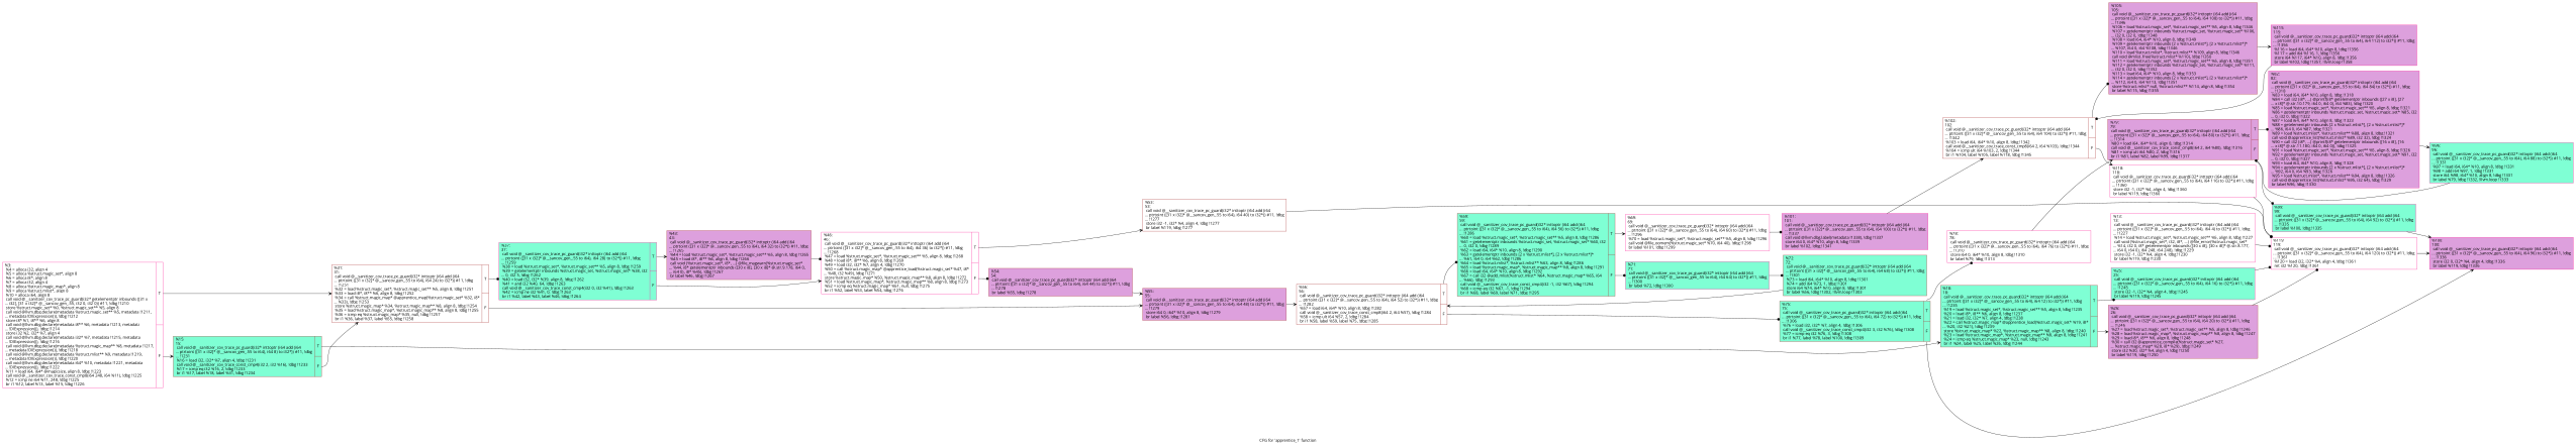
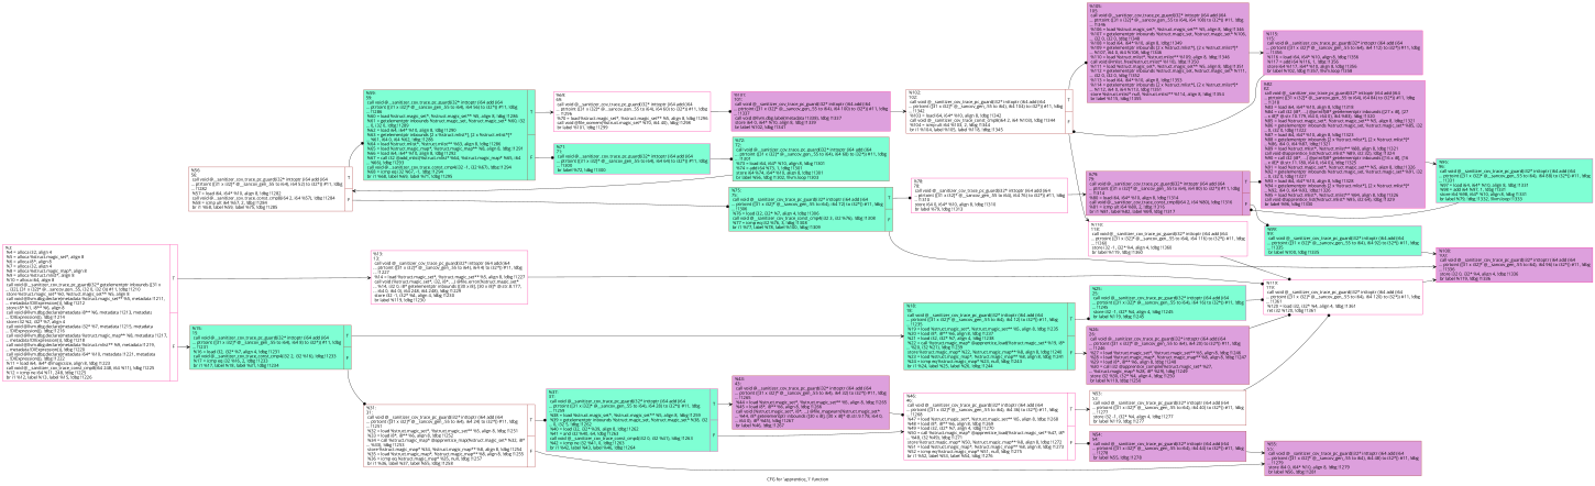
  digraph {
    fontname="Open Sans"
    label="CFG for 'apprentice_1' function"
    rankdir=LR
    node [color=deeppink fillcolor=white fontname="Open Sans" shape=record style=filled]
    edge [arrowhead=dot fontname="Open Sans"]
    n1 [label="{%3:\l  %4 = alloca i32, align 4\l  %5 = alloca %struct.magic_set*, align 8\l  %6 = alloca i8*, align 8\l  %7 = alloca i32, align 4\l  %8 = alloca %struct.magic_map*, align 8\l  %9 = alloca %struct.mlist*, align 8\l  %10 = alloca i64, align 8\l  call void @__sanitizer_cov_trace_pc_guard(i32* getelementptr inbounds ([31 x\l... i32], [31 x i32]* @__sancov_gen_.55, i32 0, i32 0)) #11, !dbg !1210\l  store %struct.magic_set* %0, %struct.magic_set** %5, align 8\l  call void @llvm.dbg.declare(metadata %struct.magic_set** %5, metadata !1211,\l... metadata !DIExpression()), !dbg !1212\l  store i8* %1, i8** %6, align 8\l  call void @llvm.dbg.declare(metadata i8** %6, metadata !1213, metadata\l... !DIExpression()), !dbg !1214\l  store i32 %2, i32* %7, align 4\l  call void @llvm.dbg.declare(metadata i32* %7, metadata !1215, metadata\l... !DIExpression()), !dbg !1216\l  call void @llvm.dbg.declare(metadata %struct.magic_map** %8, metadata !1217,\l... metadata !DIExpression()), !dbg !1218\l  call void @llvm.dbg.declare(metadata %struct.mlist** %9, metadata !1219,\l... metadata !DIExpression()), !dbg !1220\l  call void @llvm.dbg.declare(metadata i64* %10, metadata !1221, metadata\l... !DIExpression()), !dbg !1222\l  %11 = load i64, i64* @magicsize, align 8, !dbg !1223\l  call void @__sanitizer_cov_trace_const_cmp8(i64 248, i64 %11), !dbg !1225\l  %12 = icmp ne i64 %11, 248, !dbg !1225\l  br i1 %12, label %13, label %15, !dbg !1226\l|{<s0>T|<s1>F}}"]
    n2 [label="{%13:\l13:                                               \l  call void @__sanitizer_cov_trace_pc_guard(i32* inttoptr (i64 add (i64\l... ptrtoint ([31 x i32]* @__sancov_gen_.55 to i64), i64 4) to i32*)) #11, !dbg\l... !1227\l  %14 = load %struct.magic_set*, %struct.magic_set** %5, align 8, !dbg !1227\l  call void (%struct.magic_set*, i32, i8*, ...) @file_error(%struct.magic_set*\l... %14, i32 0, i8* getelementptr inbounds ([30 x i8], [30 x i8]* @.str.8.177,\l... i64 0, i64 0), i64 248, i64 248), !dbg !1229\l  store i32 -1, i32* %4, align 4, !dbg !1230\l  br label %119, !dbg !1230\l}"]
    n3 [color=brown fillcolor=aquamarine label="{%15:\l15:                                               \l  call void @__sanitizer_cov_trace_pc_guard(i32* inttoptr (i64 add (i64\l... ptrtoint ([31 x i32]* @__sancov_gen_.55 to i64), i64 8) to i32*)) #11, !dbg\l... !1231\l  %16 = load i32, i32* %7, align 4, !dbg !1231\l  call void @__sanitizer_cov_trace_const_cmp4(i32 2, i32 %16), !dbg !1233\l  %17 = icmp eq i32 %16, 2, !dbg !1233\l  br i1 %17, label %18, label %31, !dbg !1234\l|{<s0>T|<s1>F}}"]
    n4 [label="{%119:\l119:                                              \l  call void @__sanitizer_cov_trace_pc_guard(i32* inttoptr (i64 add (i64\l... ptrtoint ([31 x i32]* @__sancov_gen_.55 to i64), i64 120) to i32*)) #11, !dbg\l... !1361\l  %120 = load i32, i32* %4, align 4, !dbg !1361\l  ret i32 %120, !dbg !1361\l}"]
    n5 [color=brown fillcolor=aquamarine label="{%18:\l18:                                               \l  call void @__sanitizer_cov_trace_pc_guard(i32* inttoptr (i64 add (i64\l... ptrtoint ([31 x i32]* @__sancov_gen_.55 to i64), i64 12) to i32*)) #11, !dbg\l... !1235\l  %19 = load %struct.magic_set*, %struct.magic_set** %5, align 8, !dbg !1235\l  %20 = load i8*, i8** %6, align 8, !dbg !1237\l  %21 = load i32, i32* %7, align 4, !dbg !1238\l  %22 = call %struct.magic_map* @apprentice_load(%struct.magic_set* %19, i8*\l... %20, i32 %21), !dbg !1239\l  store %struct.magic_map* %22, %struct.magic_map** %8, align 8, !dbg !1240\l  %23 = load %struct.magic_map*, %struct.magic_map** %8, align 8, !dbg !1241\l  %24 = icmp eq %struct.magic_map* %23, null, !dbg !1243\l  br i1 %24, label %25, label %26, !dbg !1244\l|{<s0>T|<s1>F}}"]
    n6 [color=brown label="{%31:\l31:                                               \l  call void @__sanitizer_cov_trace_pc_guard(i32* inttoptr (i64 add (i64\l... ptrtoint ([31 x i32]* @__sancov_gen_.55 to i64), i64 24) to i32*)) #11, !dbg\l... !1251\l  %32 = load %struct.magic_set*, %struct.magic_set** %5, align 8, !dbg !1251\l  %33 = load i8*, i8** %6, align 8, !dbg !1252\l  %34 = call %struct.magic_map* @apprentice_map(%struct.magic_set* %32, i8*\l... %33), !dbg !1253\l  store %struct.magic_map* %34, %struct.magic_map** %8, align 8, !dbg !1254\l  %35 = load %struct.magic_map*, %struct.magic_map** %8, align 8, !dbg !1255\l  %36 = icmp eq %struct.magic_map* %35, null, !dbg !1257\l  br i1 %36, label %37, label %55, !dbg !1258\l|{<s0>T|<s1>F}}"]
    n7 [fillcolor=plum label="{%100:\l100:                                              \l  call void @__sanitizer_cov_trace_pc_guard(i32* inttoptr (i64 add (i64\l... ptrtoint ([31 x i32]* @__sancov_gen_.55 to i64), i64 96) to i32*)) #11, !dbg\l... !1336\l  store i32 0, i32* %4, align 4, !dbg !1336\l  br label %119, !dbg !1336\l}"]
    n8 [fillcolor=aquamarine label="{%25:\l25:                                               \l  call void @__sanitizer_cov_trace_pc_guard(i32* inttoptr (i64 add (i64\l... ptrtoint ([31 x i32]* @__sancov_gen_.55 to i64), i64 16) to i32*)) #11, !dbg\l... !1245\l  store i32 -1, i32* %4, align 4, !dbg !1245\l  br label %119, !dbg !1245\l}"]
    n9 [color=brown fillcolor=plum label="{%26:\l26:                                               \l  call void @__sanitizer_cov_trace_pc_guard(i32* inttoptr (i64 add (i64\l... ptrtoint ([31 x i32]* @__sancov_gen_.55 to i64), i64 20) to i32*)) #11, !dbg\l... !1246\l  %27 = load %struct.magic_set*, %struct.magic_set** %5, align 8, !dbg !1246\l  %28 = load %struct.magic_map*, %struct.magic_map** %8, align 8, !dbg !1247\l  %29 = load i8*, i8** %6, align 8, !dbg !1248\l  %30 = call i32 @apprentice_compile(%struct.magic_set* %27,\l... %struct.magic_map* %28, i8* %29), !dbg !1249\l  store i32 %30, i32* %4, align 4, !dbg !1250\l  br label %119, !dbg !1250\l}"]
    n10 [fillcolor=aquamarine label="{%37:\l37:                                               \l  call void @__sanitizer_cov_trace_pc_guard(i32* inttoptr (i64 add (i64\l... ptrtoint ([31 x i32]* @__sancov_gen_.55 to i64), i64 28) to i32*)) #11, !dbg\l... !1259\l  %38 = load %struct.magic_set*, %struct.magic_set** %5, align 8, !dbg !1259\l  %39 = getelementptr inbounds %struct.magic_set, %struct.magic_set* %38, i32\l... 0, i32 5, !dbg !1262\l  %40 = load i32, i32* %39, align 8, !dbg !1262\l  %41 = and i32 %40, 64, !dbg !1263\l  call void @__sanitizer_cov_trace_const_cmp4(i32 0, i32 %41), !dbg !1263\l  %42 = icmp ne i32 %41, 0, !dbg !1263\l  br i1 %42, label %43, label %46, !dbg !1264\l|{<s0>T|<s1>F}}"]
    n11 [color=brown fillcolor=plum label="{%55:\l55:                                               \l  call void @__sanitizer_cov_trace_pc_guard(i32* inttoptr (i64 add (i64\l... ptrtoint ([31 x i32]* @__sancov_gen_.55 to i64), i64 48) to i32*)) #11, !dbg\l... !1279\l  store i64 0, i64* %10, align 8, !dbg !1279\l  br label %56, !dbg !1281\l}"]
    n12 [color=brown fillcolor=plum label="{%43:\l43:                                               \l  call void @__sanitizer_cov_trace_pc_guard(i32* inttoptr (i64 add (i64\l... ptrtoint ([31 x i32]* @__sancov_gen_.55 to i64), i64 32) to i32*)) #11, !dbg\l... !1265\l  %44 = load %struct.magic_set*, %struct.magic_set** %5, align 8, !dbg !1265\l  %45 = load i8*, i8** %6, align 8, !dbg !1266\l  call void (%struct.magic_set*, i8*, ...) @file_magwarn(%struct.magic_set*\l... %44, i8* getelementptr inbounds ([30 x i8], [30 x i8]* @.str.9.178, i64 0,\l... i64 0), i8* %45), !dbg !1267\l  br label %46, !dbg !1267\l}"]
    n13 [label="{%46:\l46:                                               \l  call void @__sanitizer_cov_trace_pc_guard(i32* inttoptr (i64 add (i64\l... ptrtoint ([31 x i32]* @__sancov_gen_.55 to i64), i64 36) to i32*)) #11, !dbg\l... !1268\l  %47 = load %struct.magic_set*, %struct.magic_set** %5, align 8, !dbg !1268\l  %48 = load i8*, i8** %6, align 8, !dbg !1269\l  %49 = load i32, i32* %7, align 4, !dbg !1270\l  %50 = call %struct.magic_map* @apprentice_load(%struct.magic_set* %47, i8*\l... %48, i32 %49), !dbg !1271\l  store %struct.magic_map* %50, %struct.magic_map** %8, align 8, !dbg !1272\l  %51 = load %struct.magic_map*, %struct.magic_map** %8, align 8, !dbg !1273\l  %52 = icmp eq %struct.magic_map* %51, null, !dbg !1275\l  br i1 %52, label %53, label %54, !dbg !1276\l|{<s0>T|<s1>F}}"]
    n14 [color=brown label="{%56:\l56:                                               \l  call void @__sanitizer_cov_trace_pc_guard(i32* inttoptr (i64 add (i64\l... ptrtoint ([31 x i32]* @__sancov_gen_.55 to i64), i64 52) to i32*)) #11, !dbg\l... !1282\l  %57 = load i64, i64* %10, align 8, !dbg !1282\l  call void @__sanitizer_cov_trace_const_cmp8(i64 2, i64 %57), !dbg !1284\l  %58 = icmp ult i64 %57, 2, !dbg !1284\l  br i1 %58, label %59, label %75, !dbg !1285\l|{<s0>T|<s1>F}}"]
    n15 [color=brown label="{%53:\l53:                                               \l  call void @__sanitizer_cov_trace_pc_guard(i32* inttoptr (i64 add (i64\l... ptrtoint ([31 x i32]* @__sancov_gen_.55 to i64), i64 40) to i32*)) #11, !dbg\l... !1277\l  store i32 -1, i32* %4, align 4, !dbg !1277\l  br label %119, !dbg !1277\l}"]
    n16 [color=brown fillcolor=plum label="{%54:\l54:                                               \l  call void @__sanitizer_cov_trace_pc_guard(i32* inttoptr (i64 add (i64\l... ptrtoint ([31 x i32]* @__sancov_gen_.55 to i64), i64 44) to i32*)) #11, !dbg\l... !1278\l  br label %55, !dbg !1278\l}"]
    n17 [color=brown fillcolor=aquamarine label="{%59:\l59:                                               \l  call void @__sanitizer_cov_trace_pc_guard(i32* inttoptr (i64 add (i64\l... ptrtoint ([31 x i32]* @__sancov_gen_.55 to i64), i64 56) to i32*)) #11, !dbg\l... !1286\l  %60 = load %struct.magic_set*, %struct.magic_set** %5, align 8, !dbg !1286\l  %61 = getelementptr inbounds %struct.magic_set, %struct.magic_set* %60, i32\l... 0, i32 0, !dbg !1289\l  %62 = load i64, i64* %10, align 8, !dbg !1290\l  %63 = getelementptr inbounds [2 x %struct.mlist*], [2 x %struct.mlist*]*\l... %61, i64 0, i64 %62, !dbg !1286\l  %64 = load %struct.mlist*, %struct.mlist** %63, align 8, !dbg !1286\l  %65 = load %struct.magic_map*, %struct.magic_map** %8, align 8, !dbg !1291\l  %66 = load i64, i64* %10, align 8, !dbg !1292\l  %67 = call i32 @add_mlist(%struct.mlist* %64, %struct.magic_map* %65, i64\l... %66), !dbg !1293\l  call void @__sanitizer_cov_trace_const_cmp4(i32 -1, i32 %67), !dbg !1294\l  %68 = icmp eq i32 %67, -1, !dbg !1294\l  br i1 %68, label %69, label %71, !dbg !1295\l|{<s0>T|<s1>F}}"]
    n18 [color=brown fillcolor=aquamarine label="{%75:\l75:                                               \l  call void @__sanitizer_cov_trace_pc_guard(i32* inttoptr (i64 add (i64\l... ptrtoint ([31 x i32]* @__sancov_gen_.55 to i64), i64 72) to i32*)) #11, !dbg\l... !1306\l  %76 = load i32, i32* %7, align 4, !dbg !1306\l  call void @__sanitizer_cov_trace_const_cmp4(i32 3, i32 %76), !dbg !1308\l  %77 = icmp eq i32 %76, 3, !dbg !1308\l  br i1 %77, label %78, label %100, !dbg !1309\l|{<s0>T|<s1>F}}"]
    n19 [label="{%69:\l69:                                               \l  call void @__sanitizer_cov_trace_pc_guard(i32* inttoptr (i64 add (i64\l... ptrtoint ([31 x i32]* @__sancov_gen_.55 to i64), i64 60) to i32*)) #11, !dbg\l... !1296\l  %70 = load %struct.magic_set*, %struct.magic_set** %5, align 8, !dbg !1296\l  call void @file_oomem(%struct.magic_set* %70, i64 40), !dbg !1298\l  br label %101, !dbg !1299\l}"]
    n20 [fillcolor=aquamarine label="{%71:\l71:                                               \l  call void @__sanitizer_cov_trace_pc_guard(i32* inttoptr (i64 add (i64\l... ptrtoint ([31 x i32]* @__sancov_gen_.55 to i64), i64 64) to i32*)) #11, !dbg\l... !1300\l  br label %72, !dbg !1300\l}"]
    n21 [label="{%78:\l78:                                               \l  call void @__sanitizer_cov_trace_pc_guard(i32* inttoptr (i64 add (i64\l... ptrtoint ([31 x i32]* @__sancov_gen_.55 to i64), i64 76) to i32*)) #11, !dbg\l... !1310\l  store i64 0, i64* %10, align 8, !dbg !1310\l  br label %79, !dbg !1313\l}"]
    n22 [fillcolor=plum label="{%101:\l101:                                              \l  call void @__sanitizer_cov_trace_pc_guard(i32* inttoptr (i64 add (i64\l... ptrtoint ([31 x i32]* @__sancov_gen_.55 to i64), i64 100) to i32*)) #11, !dbg\l... !1337\l  call void @llvm.dbg.label(metadata !1338), !dbg !1337\l  store i64 0, i64* %10, align 8, !dbg !1339\l  br label %102, !dbg !1341\l}"]
    n23 [color=brown fillcolor=aquamarine label="{%72:\l72:                                               \l  call void @__sanitizer_cov_trace_pc_guard(i32* inttoptr (i64 add (i64\l... ptrtoint ([31 x i32]* @__sancov_gen_.55 to i64), i64 68) to i32*)) #11, !dbg\l... !1301\l  %73 = load i64, i64* %10, align 8, !dbg !1301\l  %74 = add i64 %73, 1, !dbg !1301\l  store i64 %74, i64* %10, align 8, !dbg !1301\l  br label %56, !dbg !1302, !llvm.loop !1303\l}"]
    n24 [color=brown fillcolor=plum label="{%79:\l79:                                               \l  call void @__sanitizer_cov_trace_pc_guard(i32* inttoptr (i64 add (i64\l... ptrtoint ([31 x i32]* @__sancov_gen_.55 to i64), i64 80) to i32*)) #11, !dbg\l... !1314\l  %80 = load i64, i64* %10, align 8, !dbg !1314\l  call void @__sanitizer_cov_trace_const_cmp8(i64 2, i64 %80), !dbg !1316\l  %81 = icmp ult i64 %80, 2, !dbg !1316\l  br i1 %81, label %82, label %99, !dbg !1317\l|{<s0>T|<s1>F}}"]
    n25 [color=brown label="{%102:\l102:                                              \l  call void @__sanitizer_cov_trace_pc_guard(i32* inttoptr (i64 add (i64\l... ptrtoint ([31 x i32]* @__sancov_gen_.55 to i64), i64 104) to i32*)) #11, !dbg\l... !1342\l  %103 = load i64, i64* %10, align 8, !dbg !1342\l  call void @__sanitizer_cov_trace_const_cmp8(i64 2, i64 %103), !dbg !1344\l  %104 = icmp ult i64 %103, 2, !dbg !1344\l  br i1 %104, label %105, label %118, !dbg !1345\l|{<s0>T|<s1>F}}"]
    n26 [color=brown fillcolor=plum label="{%105:\l105:                                              \l  call void @__sanitizer_cov_trace_pc_guard(i32* inttoptr (i64 add (i64\l... ptrtoint ([31 x i32]* @__sancov_gen_.55 to i64), i64 108) to i32*)) #11, !dbg\l... !1346\l  %106 = load %struct.magic_set*, %struct.magic_set** %5, align 8, !dbg !1346\l  %107 = getelementptr inbounds %struct.magic_set, %struct.magic_set* %106,\l... i32 0, i32 0, !dbg !1348\l  %108 = load i64, i64* %10, align 8, !dbg !1349\l  %109 = getelementptr inbounds [2 x %struct.mlist*], [2 x %struct.mlist*]*\l... %107, i64 0, i64 %108, !dbg !1346\l  %110 = load %struct.mlist*, %struct.mlist** %109, align 8, !dbg !1346\l  call void @mlist_free(%struct.mlist* %110), !dbg !1350\l  %111 = load %struct.magic_set*, %struct.magic_set** %5, align 8, !dbg !1351\l  %112 = getelementptr inbounds %struct.magic_set, %struct.magic_set* %111,\l... i32 0, i32 0, !dbg !1352\l  %113 = load i64, i64* %10, align 8, !dbg !1353\l  %114 = getelementptr inbounds [2 x %struct.mlist*], [2 x %struct.mlist*]*\l... %112, i64 0, i64 %113, !dbg !1351\l  store %struct.mlist* null, %struct.mlist** %114, align 8, !dbg !1354\l  br label %115, !dbg !1355\l}"]
    n27 [label="{%118:\l118:                                              \l  call void @__sanitizer_cov_trace_pc_guard(i32* inttoptr (i64 add (i64\l... ptrtoint ([31 x i32]* @__sancov_gen_.55 to i64), i64 116) to i32*)) #11, !dbg\l... !1360\l  store i32 -1, i32* %4, align 4, !dbg !1360\l  br label %119, !dbg !1360\l}"]
    n28 [fillcolor=plum label="{%82:\l82:                                               \l  call void @__sanitizer_cov_trace_pc_guard(i32* inttoptr (i64 add (i64\l... ptrtoint ([31 x i32]* @__sancov_gen_.55 to i64), i64 84) to i32*)) #11, !dbg\l... !1318\l  %83 = load i64, i64* %10, align 8, !dbg !1318\l  %84 = call i32 (i8*, ...) @printf(i8* getelementptr inbounds ([27 x i8], [27\l... x i8]* @.str.10.179, i64 0, i64 0), i64 %83), !dbg !1320\l  %85 = load %struct.magic_set*, %struct.magic_set** %5, align 8, !dbg !1321\l  %86 = getelementptr inbounds %struct.magic_set, %struct.magic_set* %85, i32\l... 0, i32 0, !dbg !1322\l  %87 = load i64, i64* %10, align 8, !dbg !1323\l  %88 = getelementptr inbounds [2 x %struct.mlist*], [2 x %struct.mlist*]*\l... %86, i64 0, i64 %87, !dbg !1321\l  %89 = load %struct.mlist*, %struct.mlist** %88, align 8, !dbg !1321\l  call void @apprentice_list(%struct.mlist* %89, i32 32), !dbg !1324\l  %90 = call i32 (i8*, ...) @printf(i8* getelementptr inbounds ([16 x i8], [16\l... x i8]* @.str.11.180, i64 0, i64 0)), !dbg !1325\l  %91 = load %struct.magic_set*, %struct.magic_set** %5, align 8, !dbg !1326\l  %92 = getelementptr inbounds %struct.magic_set, %struct.magic_set* %91, i32\l... 0, i32 0, !dbg !1327\l  %93 = load i64, i64* %10, align 8, !dbg !1328\l  %94 = getelementptr inbounds [2 x %struct.mlist*], [2 x %struct.mlist*]*\l... %92, i64 0, i64 %93, !dbg !1326\l  %95 = load %struct.mlist*, %struct.mlist** %94, align 8, !dbg !1326\l  call void @apprentice_list(%struct.mlist* %95, i32 64), !dbg !1329\l  br label %96, !dbg !1330\l}"]
    n29 [fillcolor=aquamarine label="{%99:\l99:                                               \l  call void @__sanitizer_cov_trace_pc_guard(i32* inttoptr (i64 add (i64\l... ptrtoint ([31 x i32]* @__sancov_gen_.55 to i64), i64 92) to i32*)) #11, !dbg\l... !1335\l  br label %100, !dbg !1335\l}"]
    n30 [fillcolor=aquamarine label="{%96:\l96:                                               \l  call void @__sanitizer_cov_trace_pc_guard(i32* inttoptr (i64 add (i64\l... ptrtoint ([31 x i32]* @__sancov_gen_.55 to i64), i64 88) to i32*)) #11, !dbg\l... !1331\l  %97 = load i64, i64* %10, align 8, !dbg !1331\l  %98 = add i64 %97, 1, !dbg !1331\l  store i64 %98, i64* %10, align 8, !dbg !1331\l  br label %79, !dbg !1332, !llvm.loop !1333\l}"]
    n31 [fillcolor=plum label="{%115:\l115:                                              \l  call void @__sanitizer_cov_trace_pc_guard(i32* inttoptr (i64 add (i64\l... ptrtoint ([31 x i32]* @__sancov_gen_.55 to i64), i64 112) to i32*)) #11, !dbg\l... !1356\l  %116 = load i64, i64* %10, align 8, !dbg !1356\l  %117 = add i64 %116, 1, !dbg !1356\l  store i64 %117, i64* %10, align 8, !dbg !1356\l  br label %102, !dbg !1357, !llvm.loop !1358\l}"]
-   n1 -> n6 [arrowhead=vee tailport=s0]
+   n1 -> n2 [arrowhead=vee tailport=s0]
    n1 -> n3 [arrowhead=vee tailport=s1]
    n2 -> n4
    n3 -> n5 [arrowhead=vee tailport=s0]
-   n3 -> n6 [arrowhead=vee tailport=s1]
+   n3 -> n6 [tailport=s1]
    n4 -> n7 [arrowhead=vee]
    n5 -> n8 [tailport=s0]
    n5 -> n9 [arrowhead=vee tailport=s1]
    n6 -> n10 [tailport=s0]
    n6 -> n11 [arrowhead=vee tailport=s1]
    n8 -> n4
    n9 -> n4
    n10 -> n12 [arrowhead=vee tailport=s0]
    n10 -> n13 [arrowhead=vee tailport=s1]
-   n11 -> n14 [arrowhead=vee]
    n12 -> n13
    n13 -> n15 [arrowhead=vee tailport=s0]
    n13 -> n16 [tailport=s1]
    n14 -> n17 [tailport=s0]
    n14 -> n18 [tailport=s1]
    n15 -> n4
    n16 -> n11 [arrowhead=vee]
    n17 -> n19 [arrowhead=vee tailport=s0]
    n17 -> n20 [tailport=s1]
    n18 -> n7 [arrowhead=vee tailport=s1]
    n18 -> n21 [tailport=s0]
    n19 -> n22
    n20 -> n23
    n21 -> n24 [arrowhead=vee]
    n22 -> n25 [arrowhead=vee]
    n23 -> n14 [arrowhead=vee]
    n24 -> n28 [tailport=s0]
    n24 -> n29 [tailport=s1]
    n25 -> n26 [tailport=s0]
    n25 -> n27 [arrowhead=vee tailport=s1]
    n26 -> n31 [arrowhead=vee]
    n27 -> n4
    n28 -> n30 [arrowhead=vee]
    n29 -> n7 [arrowhead=vee]
    n30 -> n24
    n31 -> n25
  }
